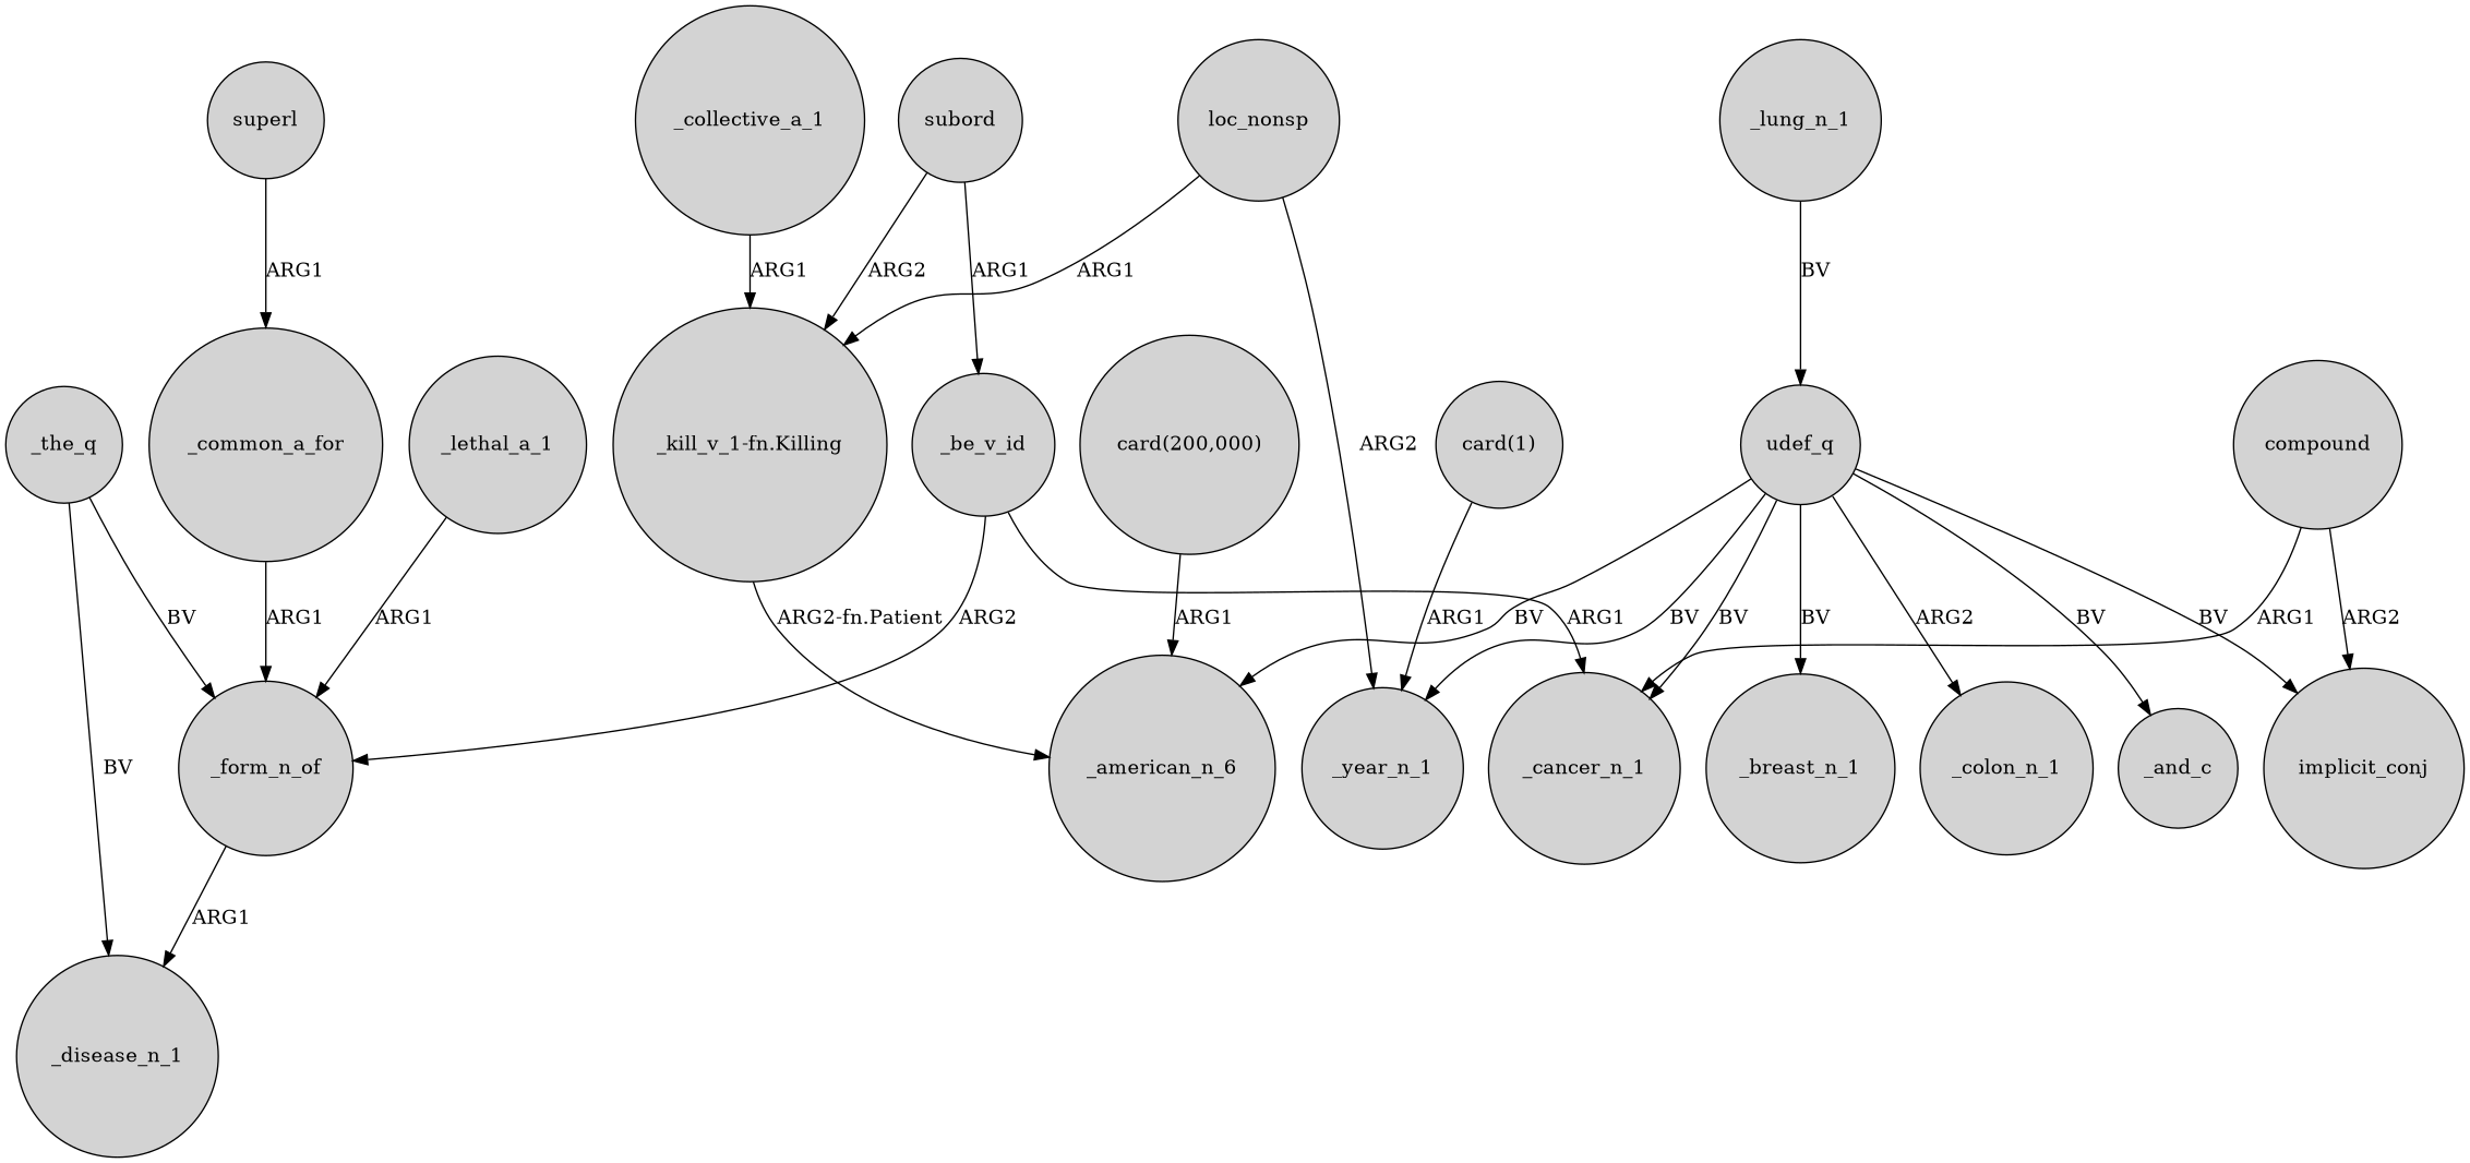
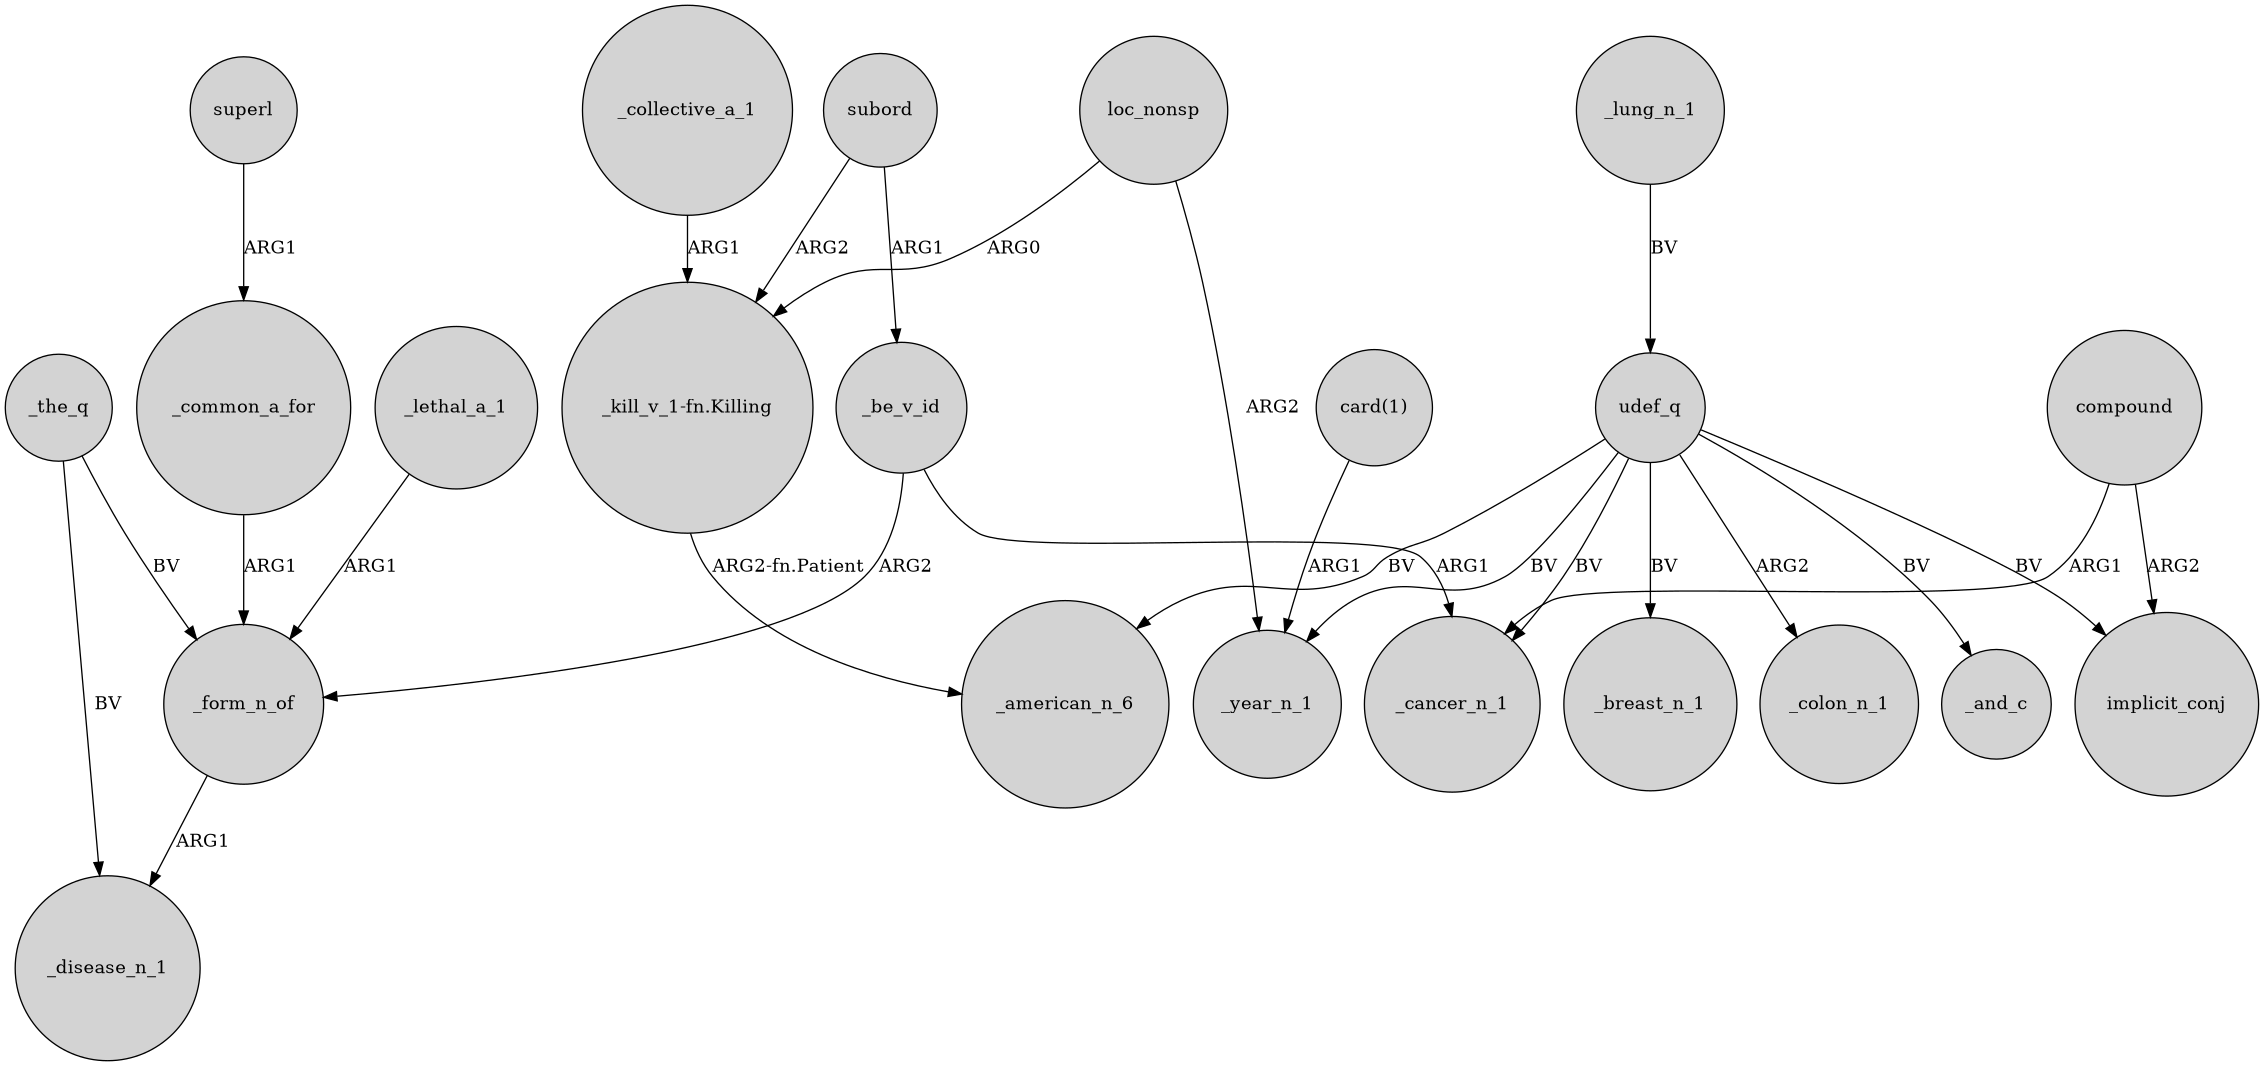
  digraph {
    node [shape=circle style=filled]
    udef_q
    _cancer_n_1
    implicit_conj
    n4 [label=_american_n_6]
    _breast_n_1
    _year_n_1
    _colon_n_1
    _and_c
    _lung_n_1
    subord
    _be_v_id
    "_kill_v_1-fn.Killing"
    _form_n_of
    _disease_n_1
    compound
    _collective_a_1
-   "card(200,000)"
    superl
    _common_a_for
    _lethal_a_1
    _the_q
    loc_nonsp
    "card(1)"
    udef_q -> _cancer_n_1 [label=BV]
    udef_q -> implicit_conj [label=BV]
    udef_q -> n4 [label=BV]
    udef_q -> _breast_n_1 [label=BV]
    udef_q -> _year_n_1 [label=BV]
    udef_q -> _colon_n_1 [label=ARG2]
    udef_q -> _and_c [label=BV]
    _lung_n_1 -> udef_q [label=BV]
    subord -> _be_v_id [label=ARG1]
    subord -> "_kill_v_1-fn.Killing" [label=ARG2]
    _be_v_id -> _cancer_n_1 [label=ARG1]
    _be_v_id -> _form_n_of [label=ARG2]
    "_kill_v_1-fn.Killing" -> n4 [label="ARG2-fn.Patient"]
    _form_n_of -> _disease_n_1 [label=ARG1]
    compound -> _cancer_n_1 [label=ARG1]
    compound -> implicit_conj [label=ARG2]
    _collective_a_1 -> "_kill_v_1-fn.Killing" [label=ARG1]
-   "card(200,000)" -> n4 [label=ARG1]
    superl -> _common_a_for [label=ARG1]
    _common_a_for -> _form_n_of [label=ARG1]
    _lethal_a_1 -> _form_n_of [label=ARG1]
    _the_q -> _form_n_of [label=BV]
    _the_q -> _disease_n_1 [label=BV]
    loc_nonsp -> _year_n_1 [label=ARG2]
-   loc_nonsp -> "_kill_v_1-fn.Killing" [label=ARG1]
+   loc_nonsp -> "_kill_v_1-fn.Killing" [label=ARG0]
    "card(1)" -> _year_n_1 [label=ARG1]
  }
